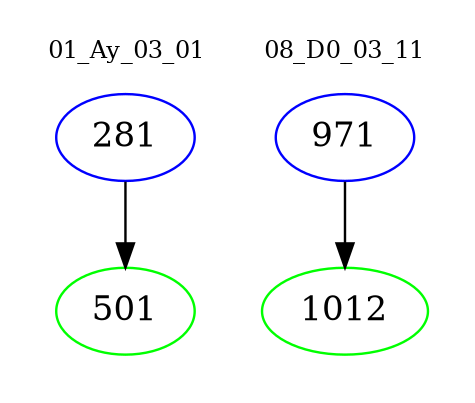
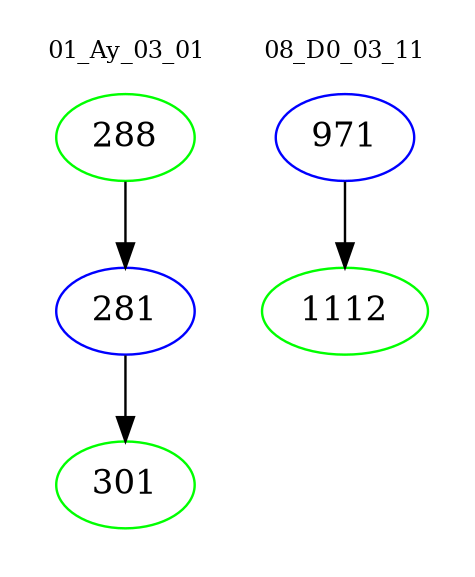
  digraph {
    node [color=green]
    edge [color=black]
+   n1 [label=288]
    n2 [color=blue label=281]
-   n3 [label=501]
+   n3 [label=301]
    n4 [color=blue label=971]
-   n5 [label=1012]
+   n5 [label=1112]
    subgraph cluster_1 {
      color=white
      fontsize=10
      label="01_Ay_03_01"
+     n1
      n2
      n3
    }
    subgraph cluster_2 {
      color=white
      fontsize=10
      label="08_D0_03_11"
      n4
      n5
    }
+   n1 -> n2
    n2 -> n3
    n4 -> n5
  }
